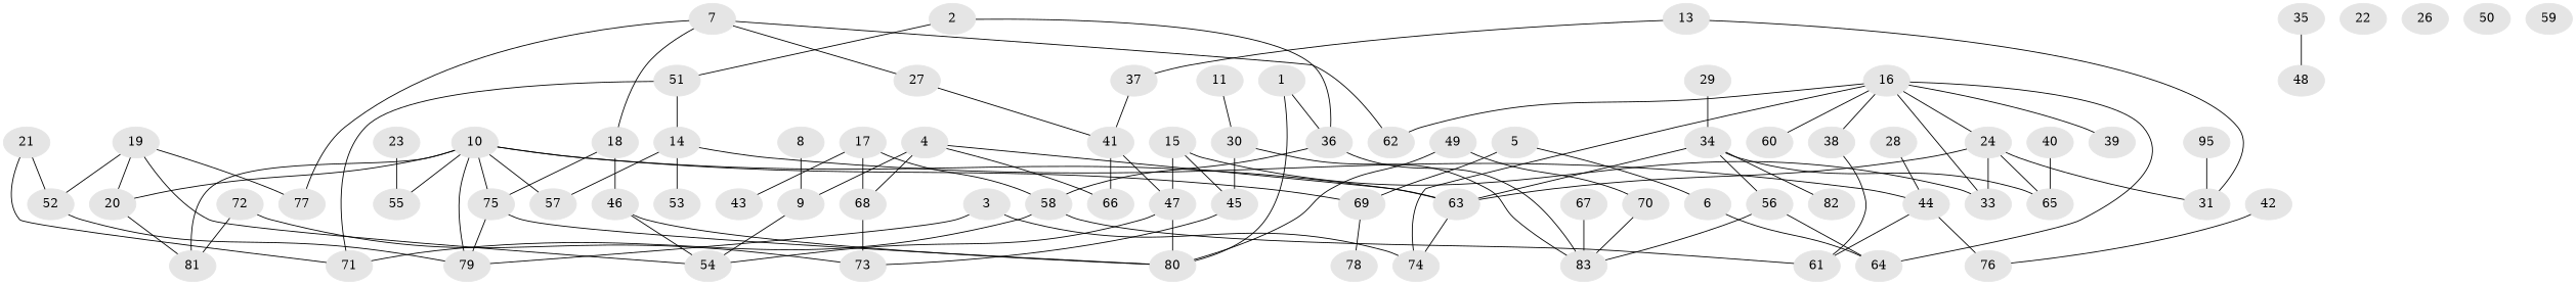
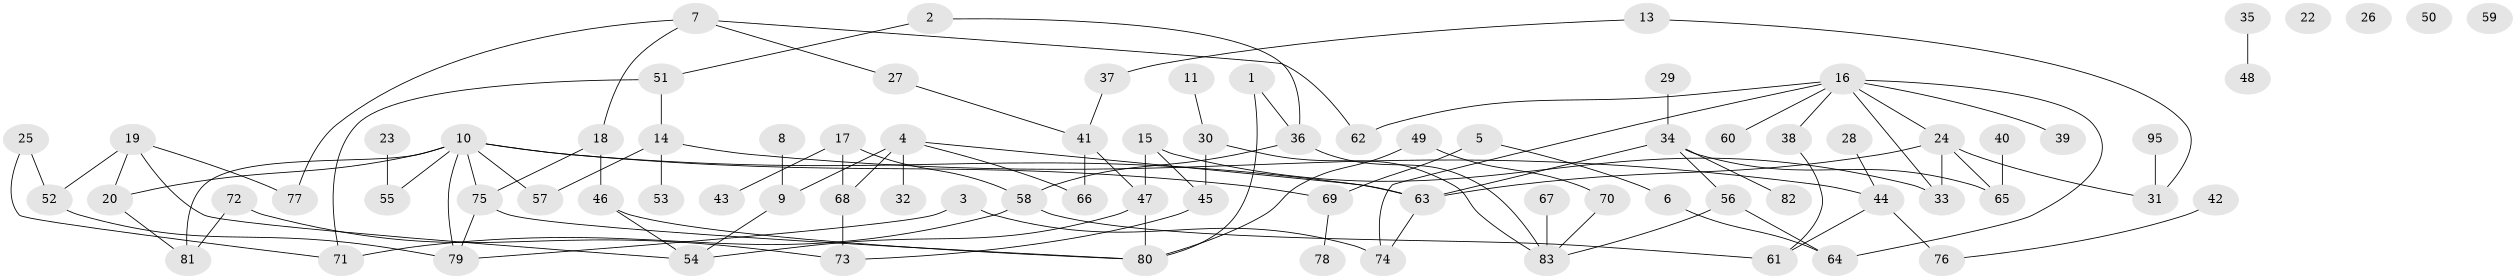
  graph {
    node [color=gray90 style=filled]
    1
    36
    80
    58
    83
    2
    51
    14
    71
    3
    74
    79
    4
    9
+   32
    63
    66
    68
    54
    73
    5
    6
    69
    64
    78
    7
    18
    27
    62
    77
    75
    46
    41
    8
    10
    20
    55
    57
    81
    11
    30
    45
    35
    48
    13
    31
    37
    44
    53
    61
    76
    15
    33
    47
    16
    39
    24
    38
    60
    65
    17
    43
    19
    52
-   21
+   21 [label=25]
    22
    23
    n68 [label=95]
    26
    28
    29
    34
    56
    82
    40
    42
    49
    70
    50
    59
    67
    72
    1 -- 36
    1 -- 80
    36 -- 58
    36 -- 83
    58 -- 71
    58 -- 61
    2 -- 36
    2 -- 51
    51 -- 14
    51 -- 71
    14 -- 57
    14 -- 44
    14 -- 53
    3 -- 74
    3 -- 79
    4 -- 9
+   4 -- 32
    4 -- 63
    4 -- 66
    4 -- 68
    9 -- 54
    63 -- 74
    68 -- 73
    5 -- 6
    5 -- 69
    6 -- 64
    69 -- 78
    7 -- 18
    7 -- 27
    7 -- 62
    7 -- 77
    18 -- 75
    18 -- 46
    27 -- 41
    75 -- 80
    75 -- 79
    46 -- 80
    46 -- 54
    41 -- 66
    41 -- 47
    8 -- 9
    10 -- 79
    10 -- 63
    10 -- 69
    10 -- 75
    10 -- 20
    10 -- 55
    10 -- 57
    10 -- 81
    20 -- 81
    11 -- 30
    30 -- 83
    30 -- 45
    45 -- 73
    35 -- 48
    13 -- 31
    13 -- 37
    37 -- 41
    44 -- 61
    44 -- 76
    15 -- 45
    15 -- 33
    15 -- 47
    47 -- 80
    47 -- 54
    16 -- 74
    16 -- 64
    16 -- 62
    16 -- 33
    16 -- 39
    16 -- 24
    16 -- 38
    16 -- 60
    24 -- 63
    24 -- 31
    24 -- 33
    24 -- 65
    38 -- 61
    17 -- 58
    17 -- 68
    17 -- 43
    19 -- 54
    19 -- 77
    19 -- 20
    19 -- 52
    52 -- 79
    21 -- 71
    21 -- 52
    23 -- 55
    n68 -- 31
    28 -- 44
    29 -- 34
    34 -- 63
    34 -- 65
    34 -- 56
    34 -- 82
    56 -- 83
    56 -- 64
    40 -- 65
    42 -- 76
    49 -- 80
    49 -- 70
    70 -- 83
    67 -- 83
    72 -- 73
    72 -- 81
  }
